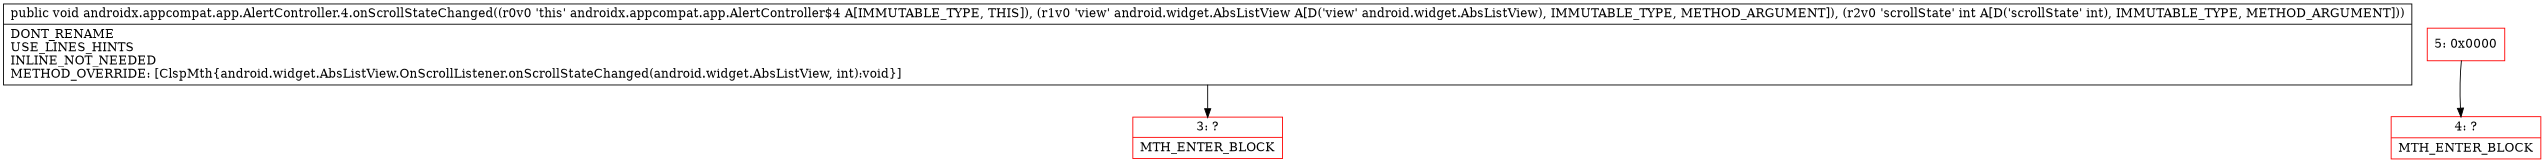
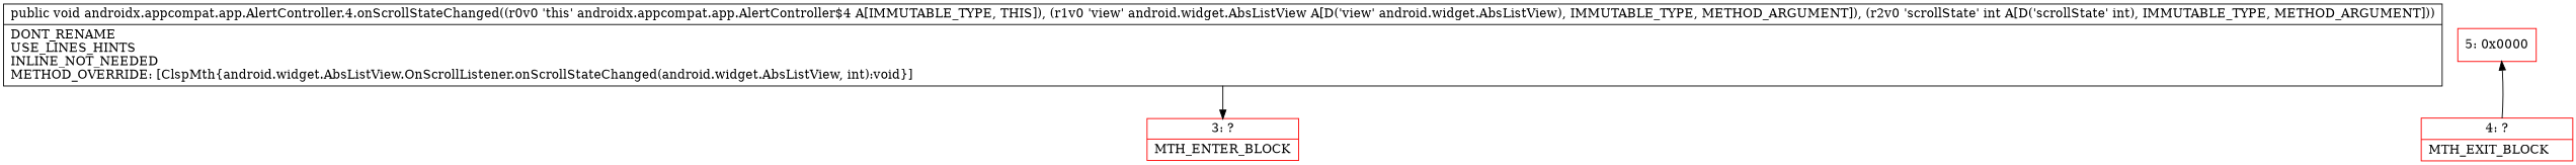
  digraph {
    node [color=red shape=record]
    n1 [label="{3\:\ ?|MTH_ENTER_BLOCK\l}"]
    n2 [label="{5\:\ 0x0000}"]
-   n3 [label="{4\:\ ?|MTH_ENTER_BLOCK\l}"]
+   n3 [label="{4\:\ ?|MTH_EXIT_BLOCK\l}"]
    n4 [label="{public void androidx.appcompat.app.AlertController.4.onScrollStateChanged((r0v0 'this' androidx.appcompat.app.AlertController$4 A[IMMUTABLE_TYPE, THIS]), (r1v0 'view' android.widget.AbsListView A[D('view' android.widget.AbsListView), IMMUTABLE_TYPE, METHOD_ARGUMENT]), (r2v0 'scrollState' int A[D('scrollState' int), IMMUTABLE_TYPE, METHOD_ARGUMENT]))  | DONT_RENAME\lUSE_LINES_HINTS\lINLINE_NOT_NEEDED\lMETHOD_OVERRIDE: [ClspMth\{android.widget.AbsListView.OnScrollListener.onScrollStateChanged(android.widget.AbsListView, int):void\}]\l}" color=""]
    subgraph cluster_1 {
      label="R(0)"
    }
-   n2 -> n3
+   n3 -> n2
    n4 -> n1
  }
